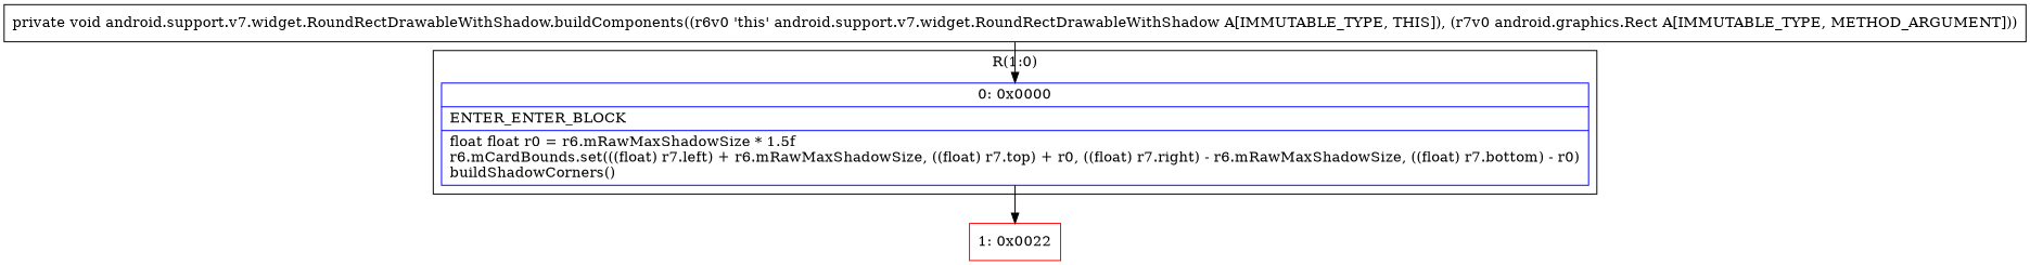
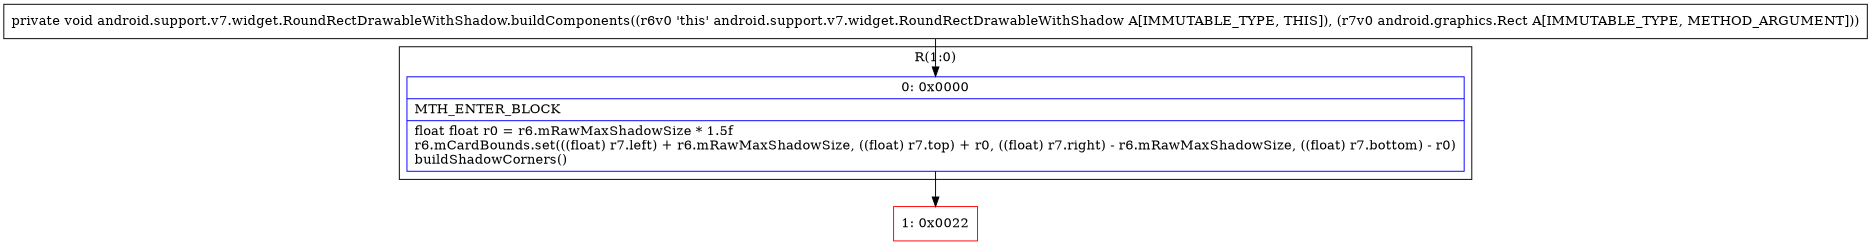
  digraph {
    node [shape=record]
-   n1 [color=blue label="{0\:\ 0x0000|ENTER_ENTER_BLOCK\l|float float r0 = r6.mRawMaxShadowSize * 1.5f\lr6.mCardBounds.set(((float) r7.left) + r6.mRawMaxShadowSize, ((float) r7.top) + r0, ((float) r7.right) \- r6.mRawMaxShadowSize, ((float) r7.bottom) \- r0)\lbuildShadowCorners()\l}"]
+   n1 [color=blue label="{0\:\ 0x0000|MTH_ENTER_BLOCK\l|float float r0 = r6.mRawMaxShadowSize * 1.5f\lr6.mCardBounds.set(((float) r7.left) + r6.mRawMaxShadowSize, ((float) r7.top) + r0, ((float) r7.right) \- r6.mRawMaxShadowSize, ((float) r7.bottom) \- r0)\lbuildShadowCorners()\l}"]
    n2 [color=red label="{1\:\ 0x0022}"]
    n3 [label="{private void android.support.v7.widget.RoundRectDrawableWithShadow.buildComponents((r6v0 'this' android.support.v7.widget.RoundRectDrawableWithShadow A[IMMUTABLE_TYPE, THIS]), (r7v0 android.graphics.Rect A[IMMUTABLE_TYPE, METHOD_ARGUMENT])) }"]
    subgraph cluster_1 {
      label="R(1:0)"
      n1
    }
    n1 -> n2
    n3 -> n1
  }
